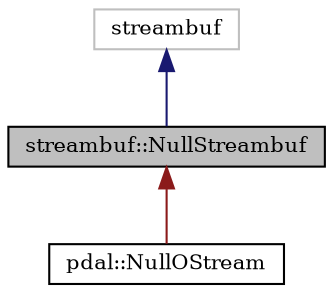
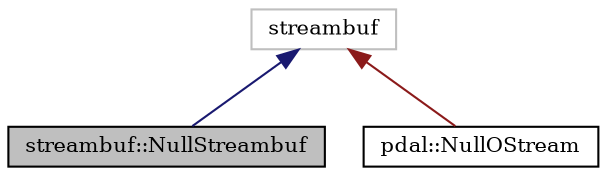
  digraph {
    fontname="DejaVu Serif"
    node [color=black fillcolor=white fontname="DejaVu Serif" fontsize=10 shape=record style=filled]
    edge [dir=back fontname="DejaVu Serif" fontsize=10 labelfontname=Helvetica labelfontsize=10 style=solid]
    n1 [fillcolor=grey75 fontcolor=black height=0.2 label="streambuf::NullStreambuf" width=0.4]
    n2 [height=0.2 label="pdal::NullOStream" width=0.4]
    n3 [color=grey75 height=0.2 label=streambuf width=0.4]
-   n1 -> n2 [color=firebrick4]
+   n3 -> n2 [color=firebrick4]
    n3 -> n1 [color=midnightblue]
  }
